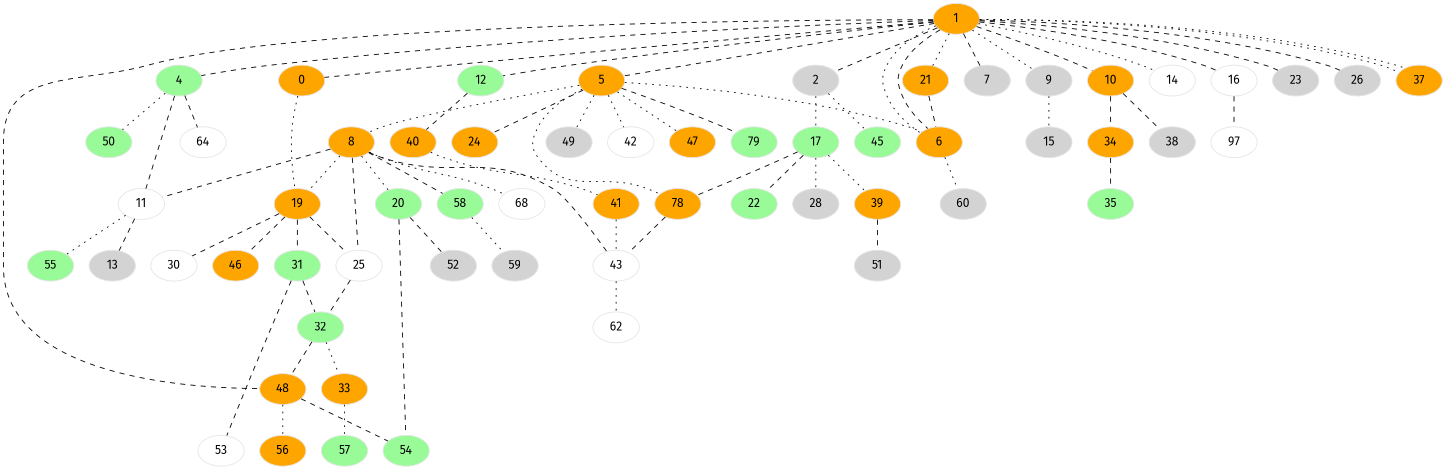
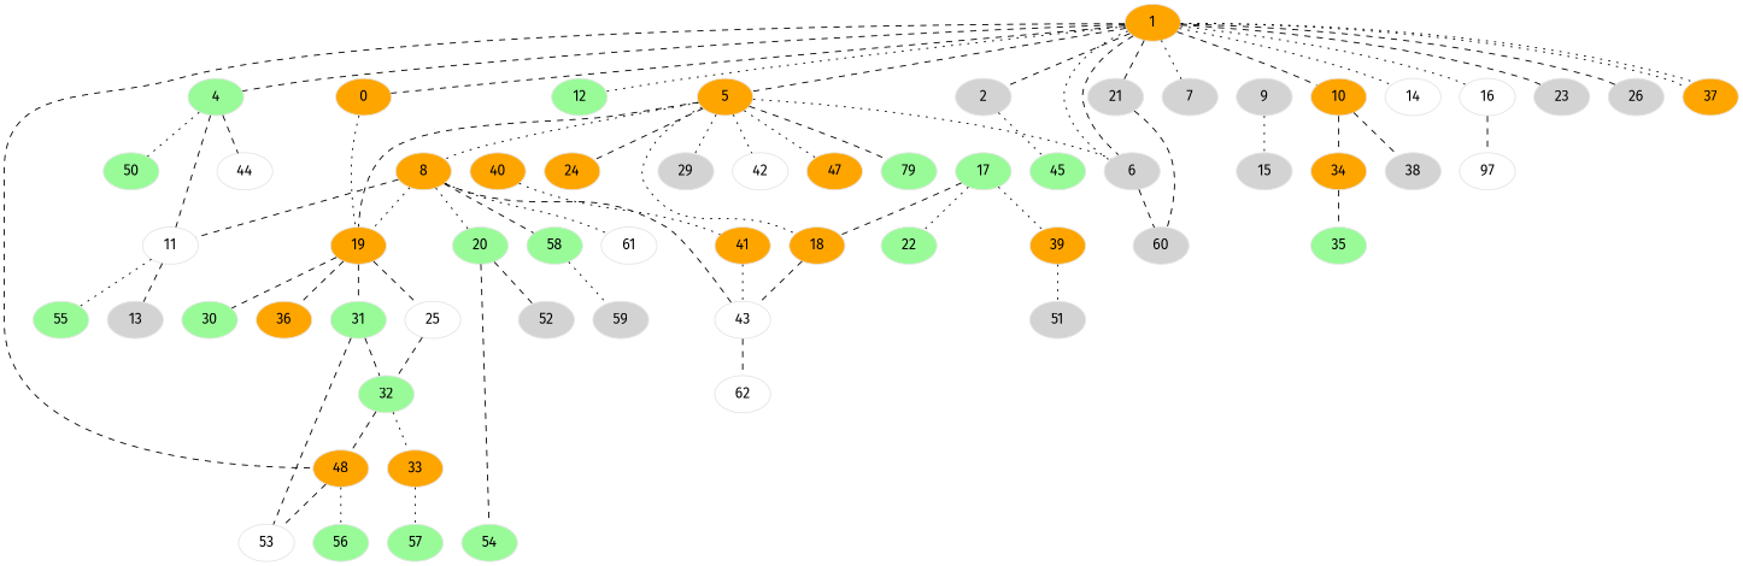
  graph {
    fontname="Fira Sans"
    node [color=gray90 fillcolor=orange fontname="Fira Sans" style=filled]
    edge [fontname="Fira Sans" style=dashed]
    2 [fillcolor=lightgrey]
    1
    n3 [label=0]
    4 [fillcolor=palegreen]
    5
-   6
+   6 [fillcolor=lightgrey]
    7 [fillcolor=lightgrey]
    9 [fillcolor=lightgrey]
    10
    12 [fillcolor=palegreen]
    14 [fillcolor=white]
    16 [fillcolor=white]
-   21
+   21 [fillcolor=lightgrey]
    23 [fillcolor=lightgrey]
    26 [fillcolor=lightgrey]
    37
    48
    17 [fillcolor=palegreen]
    45 [fillcolor=palegreen]
    19
    11 [fillcolor=white]
-   44 [fillcolor=white label=64]
+   44 [fillcolor=white]
    50 [fillcolor=palegreen]
    8
-   18 [label=78]
+   18
    24
-   29 [fillcolor=lightgrey label=49]
+   29 [fillcolor=lightgrey]
    42 [fillcolor=white]
    47
    n30 [fillcolor=palegreen label=79]
    60 [fillcolor=lightgrey]
    15 [fillcolor=lightgrey]
    34
    38 [fillcolor=lightgrey]
    40
    n36 [fillcolor=white label=97]
    54 [fillcolor=palegreen]
-   56
+   56 [fillcolor=palegreen]
    22 [fillcolor=palegreen]
-   28 [fillcolor=lightgrey]
    39
    25 [fillcolor=white]
-   30 [fillcolor=white]
+   30 [fillcolor=palegreen]
    31 [fillcolor=palegreen]
-   46
+   46 [label=36]
    13 [fillcolor=lightgrey]
    55 [fillcolor=palegreen]
    20 [fillcolor=palegreen]
    43 [fillcolor=white]
    58 [fillcolor=palegreen]
-   61 [fillcolor=white label=68]
+   61 [fillcolor=white]
    52 [fillcolor=lightgrey]
    32 [fillcolor=palegreen]
    62 [fillcolor=white]
    59 [fillcolor=lightgrey]
    35 [fillcolor=palegreen]
    41
    51 [fillcolor=lightgrey]
    53 [fillcolor=white]
    33
    57 [fillcolor=palegreen]
-   2 -- 17 [style=dotted]
    2 -- 45 [style=dotted]
    1 -- 2
    1 -- n3
    1 -- 4
    1 -- 5
    1 -- 6 [style=dotted]
    1 -- 6
-   1 -- 7
-   1 -- 9 [style=dotted]
+   1 -- 7 [style=dotted]
    1 -- 10
-   1 -- 12
+   1 -- 12 [style=dotted]
    1 -- 14 [style=dotted]
-   1 -- 16
-   1 -- 21 [style=dotted]
+   1 -- 16 [style=dotted]
+   1 -- 21
    1 -- 23
    1 -- 26
    1 -- 37 [style=dotted]
    1 -- 37 [style=dotted]
    1 -- 48
    n3 -- 19 [style=dotted]
    4 -- 11
    4 -- 44
    4 -- 50 [style=dotted]
    5 -- 6 [style=dotted]
+   5 -- 19
    5 -- 8 [style=dotted]
    5 -- 18 [style=dotted]
    5 -- 24
    5 -- 29 [style=dotted]
    5 -- 42 [style=dotted]
    5 -- 47 [style=dotted]
    5 -- n30
-   6 -- 60 [style=dotted]
+   6 -- 60
    9 -- 15 [style=dotted]
    10 -- 34
    10 -- 38
-   12 -- 40
    16 -- n36
-   21 -- 6
-   48 -- 54
+   21 -- 60
+   48 -- 53
    48 -- 56 [style=dotted]
    17 -- 18
-   17 -- 22
-   17 -- 28 [style=dotted]
+   17 -- 22 [style=dotted]
    17 -- 39 [style=dotted]
    19 -- 25
    19 -- 30
    19 -- 31
    19 -- 46
    11 -- 13
    11 -- 55 [style=dotted]
    8 -- 19 [style=dotted]
    8 -- 11
-   8 -- 25
    8 -- 20 [style=dotted]
    8 -- 43
    8 -- 58
    8 -- 61 [style=dotted]
    18 -- 43
    34 -- 35
    40 -- 41 [style=dotted]
-   39 -- 51
+   39 -- 51 [style=dotted]
    25 -- 32
    31 -- 32
    31 -- 53
    20 -- 54
    20 -- 52
-   43 -- 62 [style=dotted]
+   43 -- 62
    58 -- 59 [style=dotted]
    32 -- 48
    32 -- 33 [style=dotted]
    41 -- 43 [style=dotted]
    33 -- 57 [style=dotted]
  }
